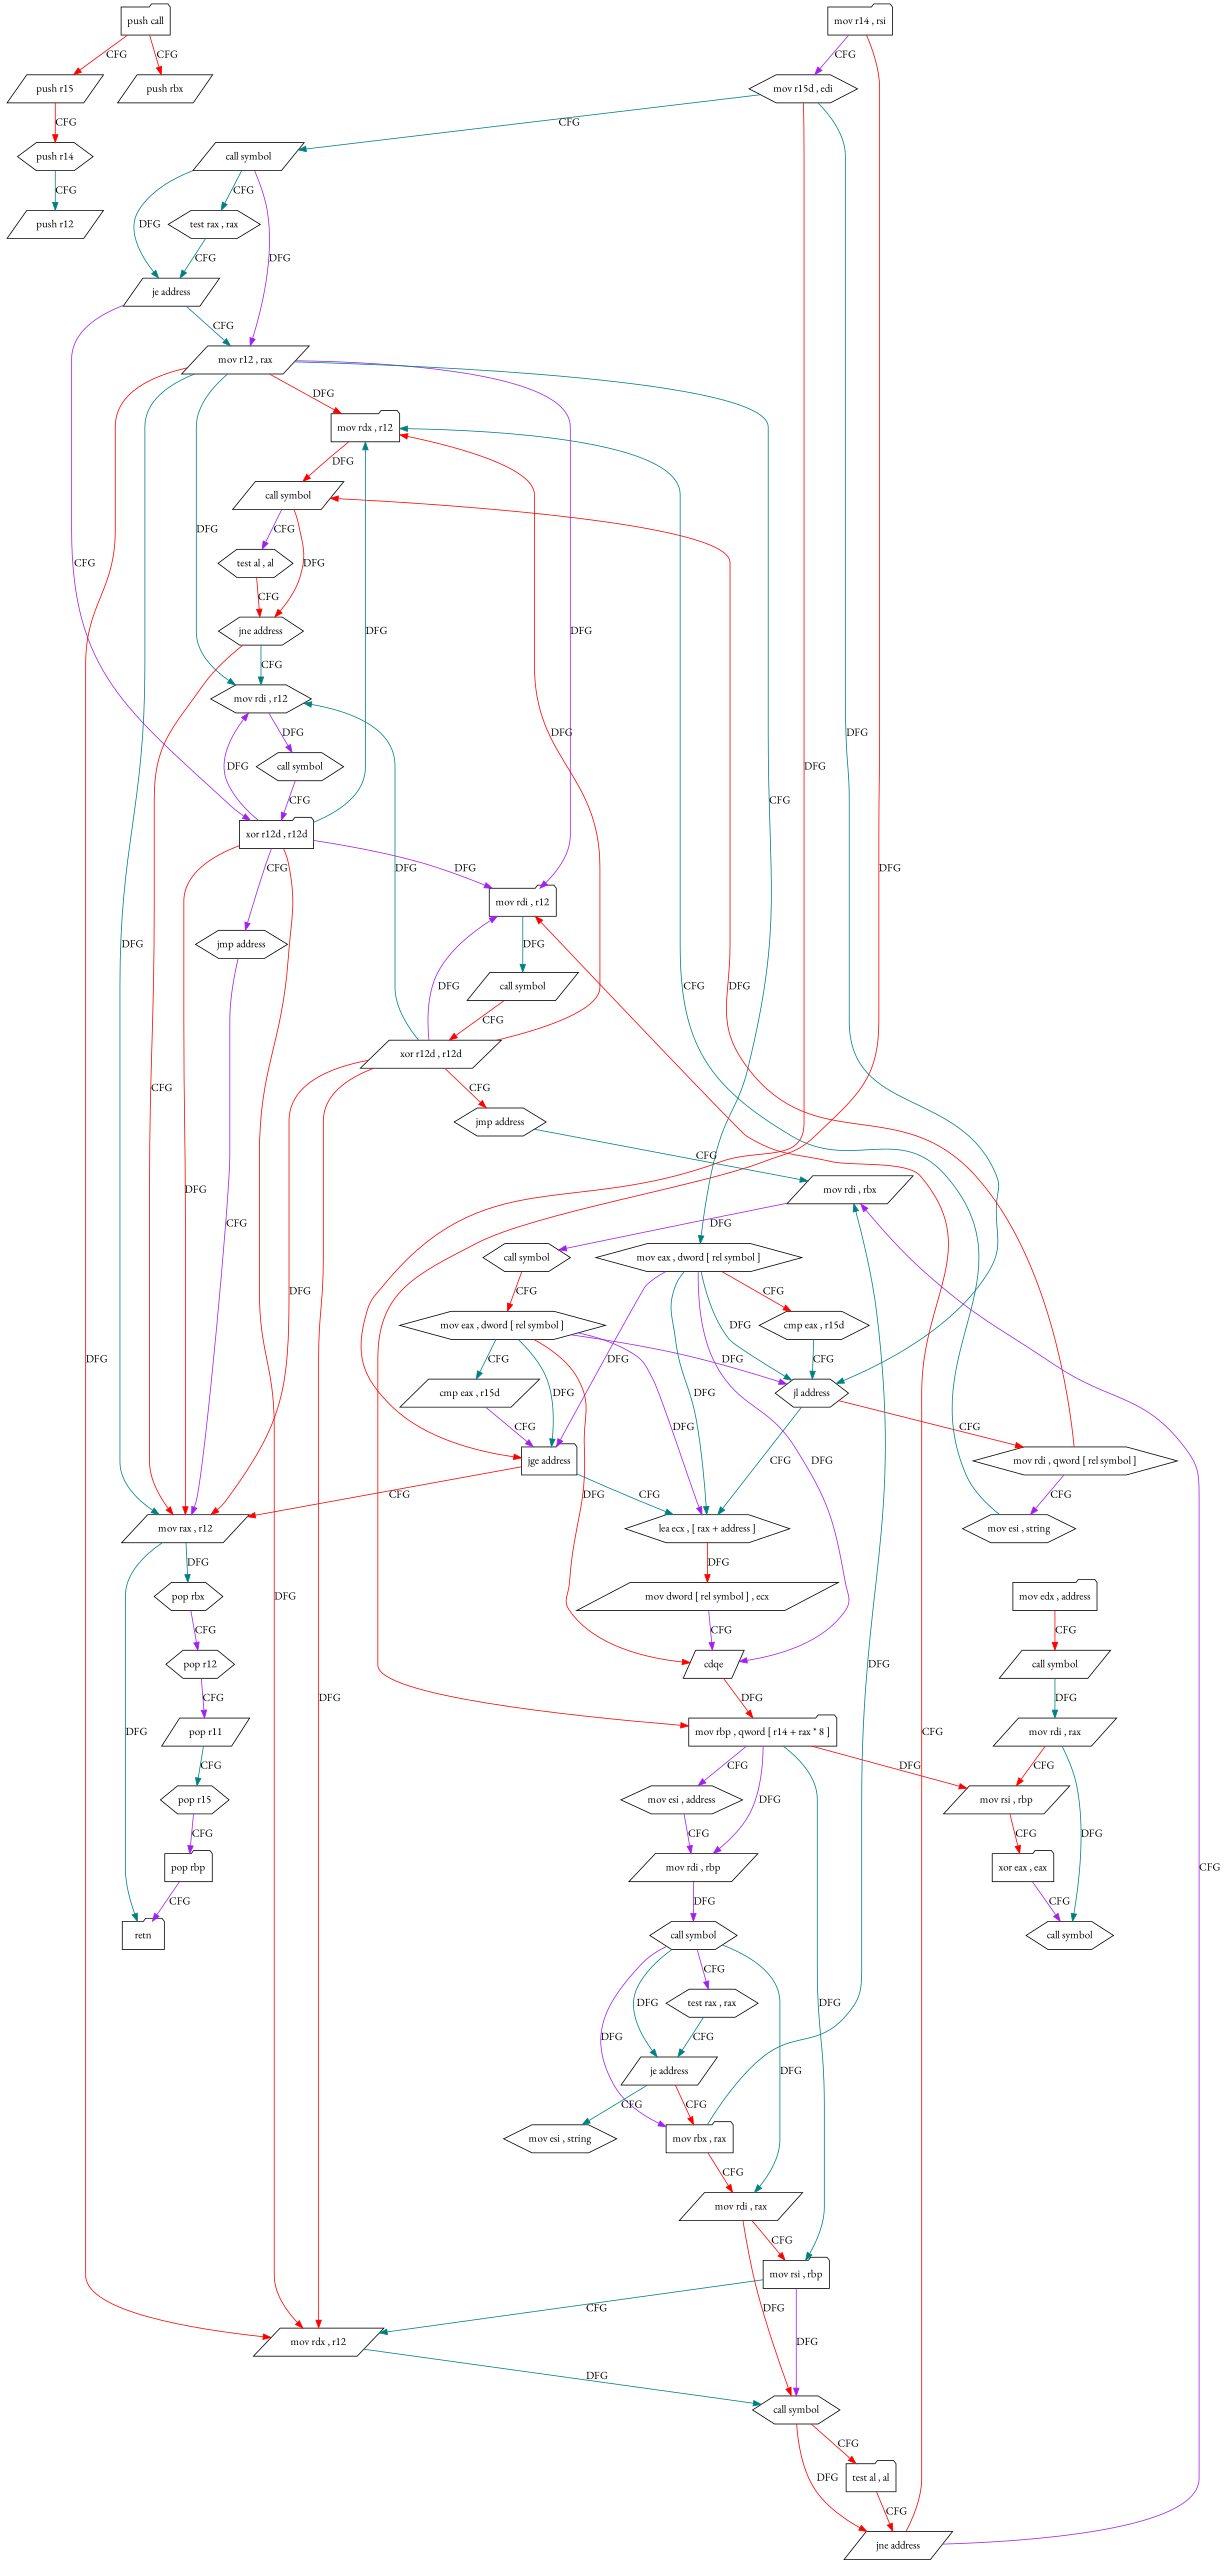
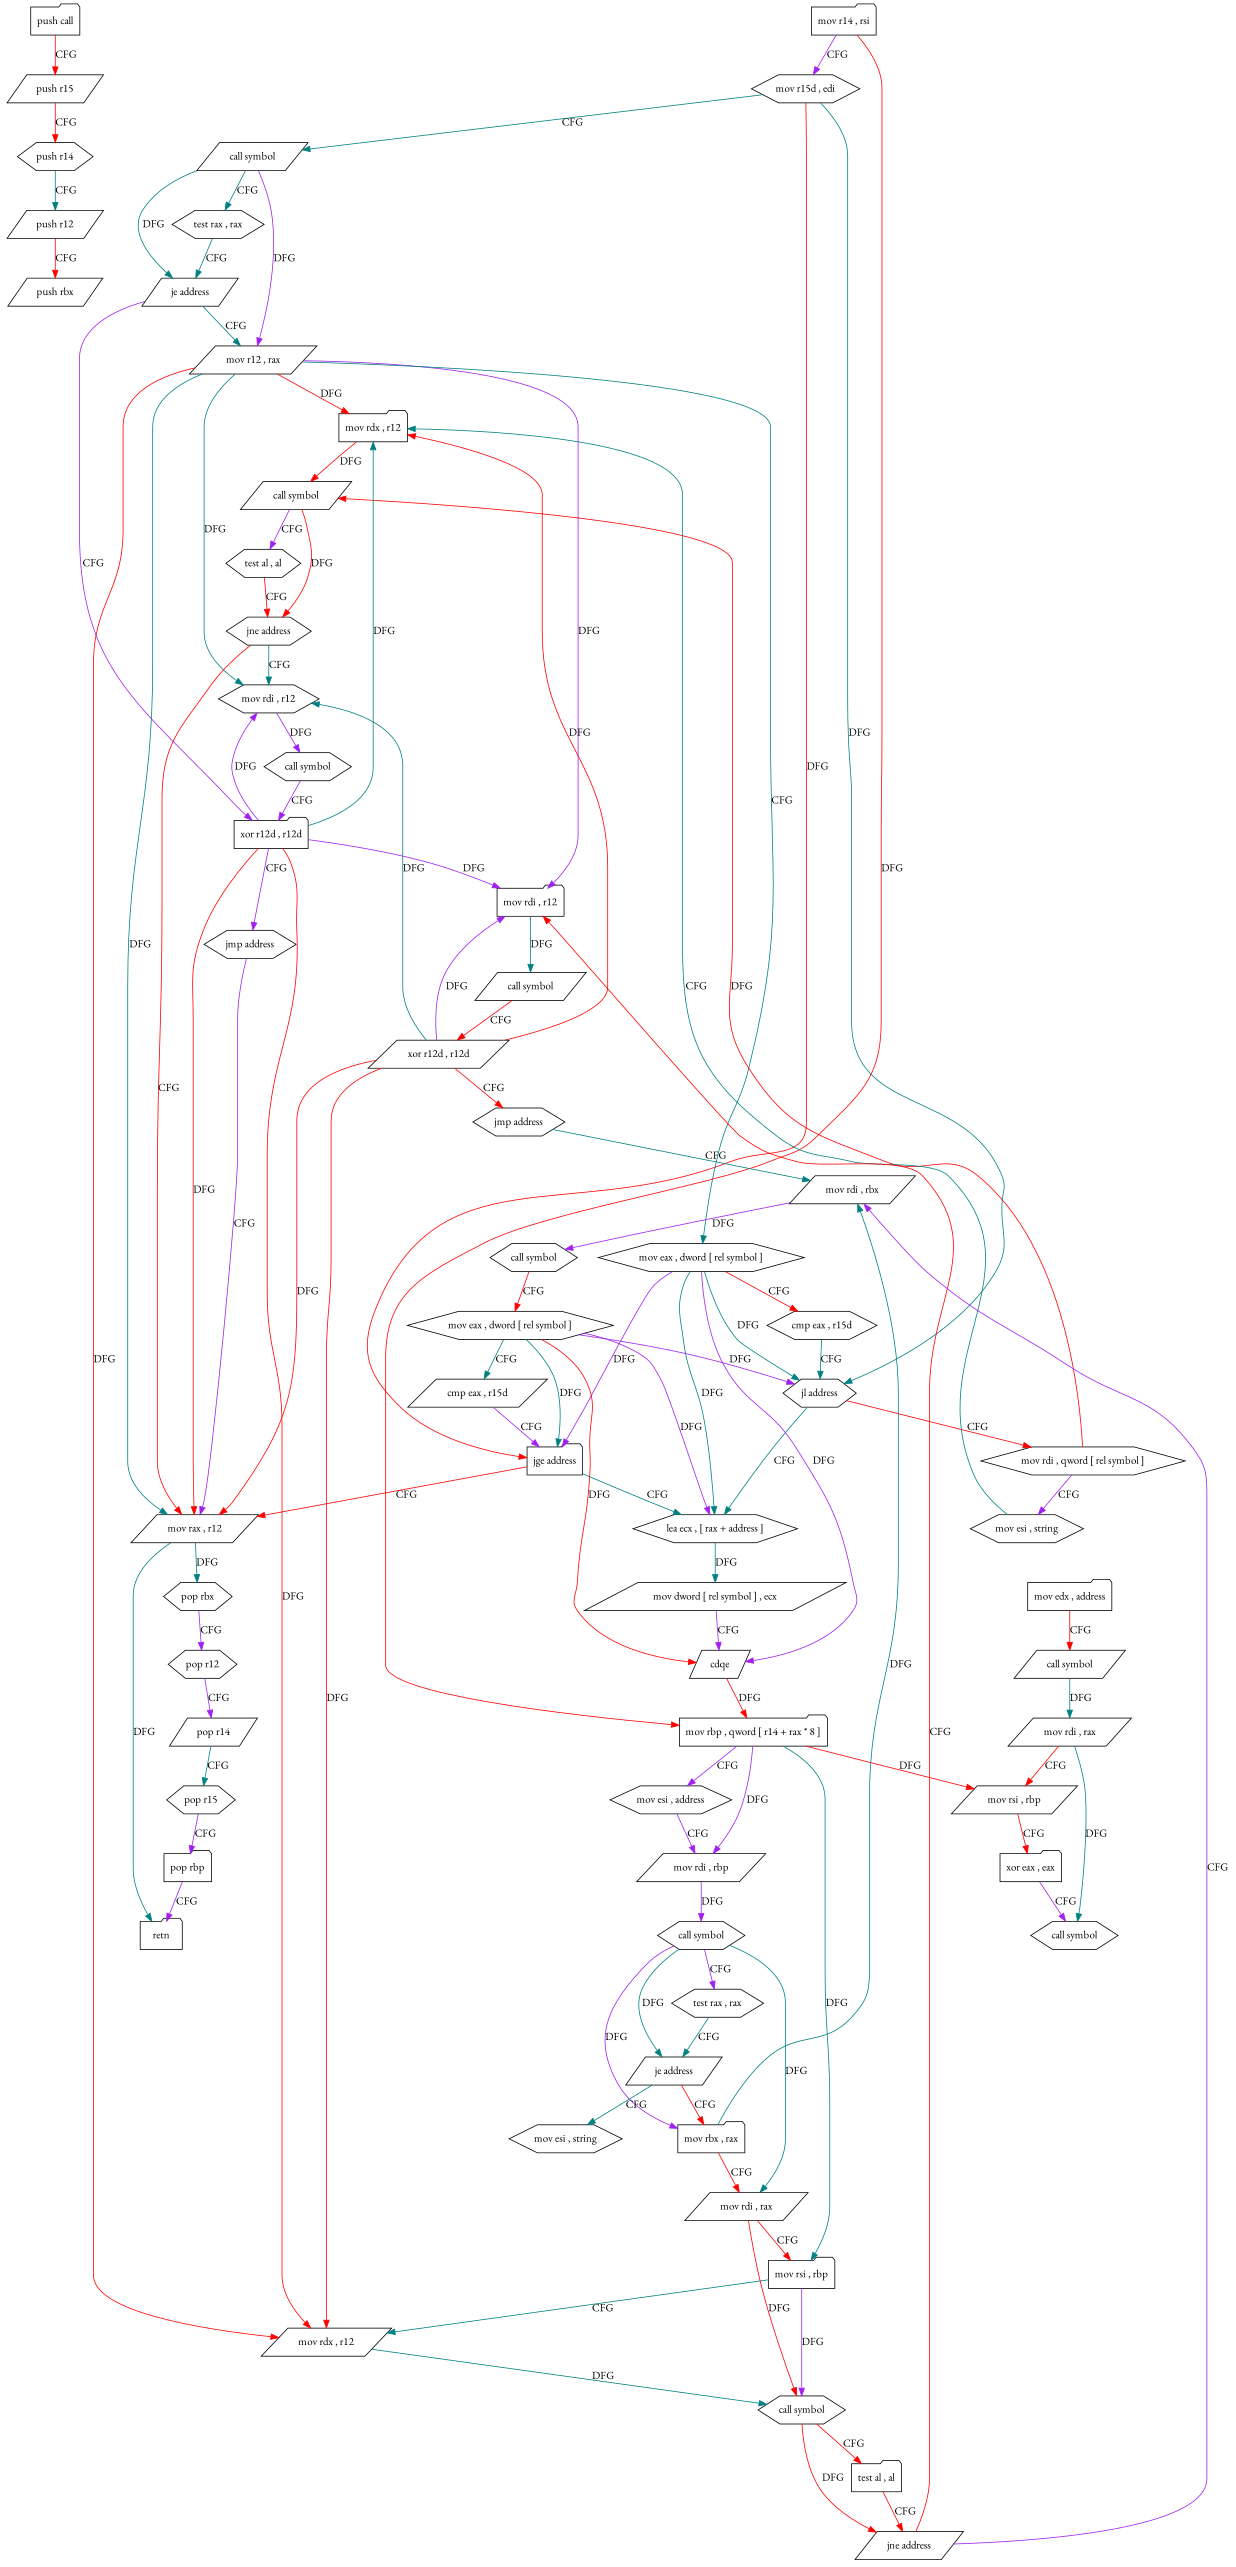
  digraph {
    fontname="EB Garamond"
    node [fontname="EB Garamond" shape=hexagon]
    edge [color=red fontname="EB Garamond"]
    n1 [label="push call" shape=folder]
    n2 [label="push r15" shape=parallelogram]
    n3 [label="push r14"]
    n4 [label="push r12" shape=parallelogram]
    n5 [label="push rbx" shape=parallelogram]
    n6 [label="mov r14 , rsi" shape=folder]
    n7 [label="mov r15d , edi"]
    n8 [label="mov rbp , qword [ r14 + rax * 8 ]" shape=folder]
    n9 [label="call symbol" shape=parallelogram]
    n10 [label="jl address"]
    n11 [label="jge address" shape=folder]
    n12 [label="mov esi , address"]
    n13 [label="mov rdi , rbp" shape=parallelogram]
    n14 [label="mov rsi , rbp" shape=parallelogram]
    n15 [label="mov rsi , rbp" shape=folder]
    n16 [label="test rax , rax"]
    n17 [label="je address" shape=parallelogram]
    n18 [label="mov r12 , rax" shape=parallelogram]
    n19 [label="lea ecx , [ rax + address ]"]
    n20 [label="mov rdi , qword [ rel symbol ]"]
    n21 [label="mov rax , r12" shape=parallelogram]
    n22 [label="xor r12d , r12d" shape=folder]
    n23 [label="mov rdx , r12" shape=folder]
    n24 [label="mov rdi , r12"]
    n25 [label="mov rdx , r12" shape=parallelogram]
    n26 [label="mov rdi , r12" shape=folder]
    n27 [label="mov eax , dword [ rel symbol ]"]
    n28 [label="jmp address"]
    n29 [label="pop rbx"]
    n30 [label=retn shape=folder]
    n31 [label="call symbol" shape=parallelogram]
    n32 [label="call symbol"]
    n33 [label="call symbol"]
    n34 [label="call symbol" shape=parallelogram]
    n35 [label="cmp eax , r15d"]
    n36 [label=cdqe shape=parallelogram]
    n37 [label="pop r12"]
    n38 [label="mov dword [ rel symbol ] , ecx" shape=parallelogram]
    n39 [label="mov esi , string"]
    n40 [label="test al , al"]
    n41 [label="jne address"]
-   n42 [label="pop r11" shape=parallelogram]
+   n42 [label="pop r14" shape=parallelogram]
    n43 [label="pop r15"]
    n44 [label="pop rbp" shape=folder]
    n45 [label="call symbol"]
    n46 [label="xor eax , eax" shape=folder]
    n47 [label="test rax , rax"]
    n48 [label="je address" shape=parallelogram]
    n49 [label="mov rbx , rax" shape=folder]
    n50 [label="mov rdi , rax" shape=parallelogram]
    n51 [label="mov esi , string"]
    n52 [label="mov rdi , rbx" shape=parallelogram]
    n53 [label="call symbol"]
    n54 [label="mov edx , address" shape=folder]
    n55 [label="call symbol" shape=parallelogram]
    n56 [label="mov rdi , rax" shape=parallelogram]
    n57 [label="call symbol"]
    n58 [label="test al , al" shape=folder]
    n59 [label="jne address" shape=parallelogram]
    n60 [label="mov eax , dword [ rel symbol ]"]
    n61 [label="xor r12d , r12d" shape=parallelogram]
    n62 [label="cmp eax , r15d" shape=parallelogram]
    n63 [label="jmp address"]
    n1 -> n2 [label=CFG]
    n2 -> n3 [label=CFG]
    n3 -> n4 [color=teal label=CFG]
-   n1 -> n5 [label=CFG]
+   n4 -> n5 [label=CFG]
    n6 -> n7 [color=purple label=CFG]
    n6 -> n8 [label=DFG]
    n7 -> n9 [color=teal label=CFG]
    n7 -> n10 [color=teal label=DFG]
    n7 -> n11 [label=DFG]
    n8 -> n12 [color=purple label=CFG]
    n8 -> n13 [color=purple label=DFG]
    n8 -> n14 [label=DFG]
    n8 -> n15 [color=teal label=DFG]
    n9 -> n16 [color=teal label=CFG]
    n9 -> n17 [color=teal label=DFG]
    n9 -> n18 [color=purple label=DFG]
    n10 -> n19 [color=teal label=CFG]
    n10 -> n20 [label=CFG]
    n11 -> n19 [color=teal label=CFG]
    n11 -> n21 [label=CFG]
    n12 -> n13 [color=purple label=CFG]
    n13 -> n45 [color=purple label=DFG]
    n14 -> n46 [label=CFG]
    n15 -> n25 [color=teal label=CFG]
    n15 -> n33 [color=purple label=DFG]
    n16 -> n17 [color=teal label=CFG]
    n17 -> n18 [color=teal label=CFG]
    n17 -> n22 [color=purple label=CFG]
    n18 -> n21 [color=teal label=DFG]
    n18 -> n23 [label=DFG]
    n18 -> n24 [color=teal label=DFG]
    n18 -> n25 [label=DFG]
    n18 -> n26 [color=purple label=DFG]
    n18 -> n27 [color=teal label=CFG]
-   n19 -> n38 [label=DFG]
+   n19 -> n38 [color=teal label=DFG]
    n20 -> n31 [label=DFG]
    n20 -> n39 [color=purple label=CFG]
    n21 -> n29 [color=teal label=DFG]
    n21 -> n30 [color=teal label=DFG]
    n22 -> n21 [label=DFG]
    n22 -> n23 [color=teal label=DFG]
    n22 -> n24 [color=purple label=DFG]
    n22 -> n25 [label=DFG]
    n22 -> n26 [color=purple label=DFG]
    n22 -> n28 [color=purple label=CFG]
    n23 -> n31 [label=DFG]
    n24 -> n32 [color=purple label=DFG]
    n25 -> n33 [color=teal label=DFG]
    n26 -> n34 [color=teal label=DFG]
    n27 -> n10 [color=teal label=DFG]
    n27 -> n11 [color=purple label=DFG]
    n27 -> n19 [color=teal label=DFG]
    n27 -> n35 [label=CFG]
    n27 -> n36 [color=purple label=DFG]
    n28 -> n21 [color=purple label=CFG]
    n29 -> n37 [color=purple label=CFG]
    n31 -> n40 [color=purple label=CFG]
    n31 -> n41 [label=DFG]
    n32 -> n22 [color=purple label=CFG]
    n33 -> n58 [label=CFG]
    n33 -> n59 [label=DFG]
    n34 -> n61 [label=CFG]
    n35 -> n10 [color=teal label=CFG]
    n36 -> n8 [label=DFG]
    n37 -> n42 [color=purple label=CFG]
    n38 -> n36 [color=purple label=CFG]
    n39 -> n23 [color=teal label=CFG]
    n40 -> n41 [label=CFG]
    n41 -> n21 [label=CFG]
    n41 -> n24 [color=teal label=CFG]
    n42 -> n43 [color=teal label=CFG]
    n43 -> n44 [color=purple label=CFG]
    n44 -> n30 [color=purple label=CFG]
    n45 -> n47 [color=purple label=CFG]
    n45 -> n48 [color=teal label=DFG]
    n45 -> n49 [color=purple label=DFG]
    n45 -> n50 [color=teal label=DFG]
    n46 -> n57 [color=purple label=CFG]
    n47 -> n48 [color=teal label=CFG]
    n48 -> n49 [label=CFG]
    n48 -> n51 [color=teal label=CFG]
    n49 -> n50 [label=CFG]
    n49 -> n52 [color=teal label=DFG]
    n50 -> n15 [label=CFG]
    n50 -> n33 [label=DFG]
    n52 -> n53 [color=purple label=DFG]
    n53 -> n60 [label=CFG]
    n54 -> n55 [label=CFG]
    n55 -> n56 [color=teal label=DFG]
    n56 -> n14 [label=CFG]
    n56 -> n57 [color=teal label=DFG]
    n58 -> n59 [label=CFG]
    n59 -> n26 [label=CFG]
    n59 -> n52 [color=purple label=CFG]
    n60 -> n10 [color=purple label=DFG]
    n60 -> n11 [color=teal label=DFG]
    n60 -> n19 [color=purple label=DFG]
    n60 -> n36 [label=DFG]
    n60 -> n62 [color=teal label=CFG]
    n61 -> n21 [label=DFG]
    n61 -> n23 [label=DFG]
    n61 -> n24 [color=teal label=DFG]
    n61 -> n25 [label=DFG]
    n61 -> n26 [color=purple label=DFG]
    n61 -> n63 [label=CFG]
    n62 -> n11 [color=purple label=CFG]
    n63 -> n52 [color=teal label=CFG]
  }
